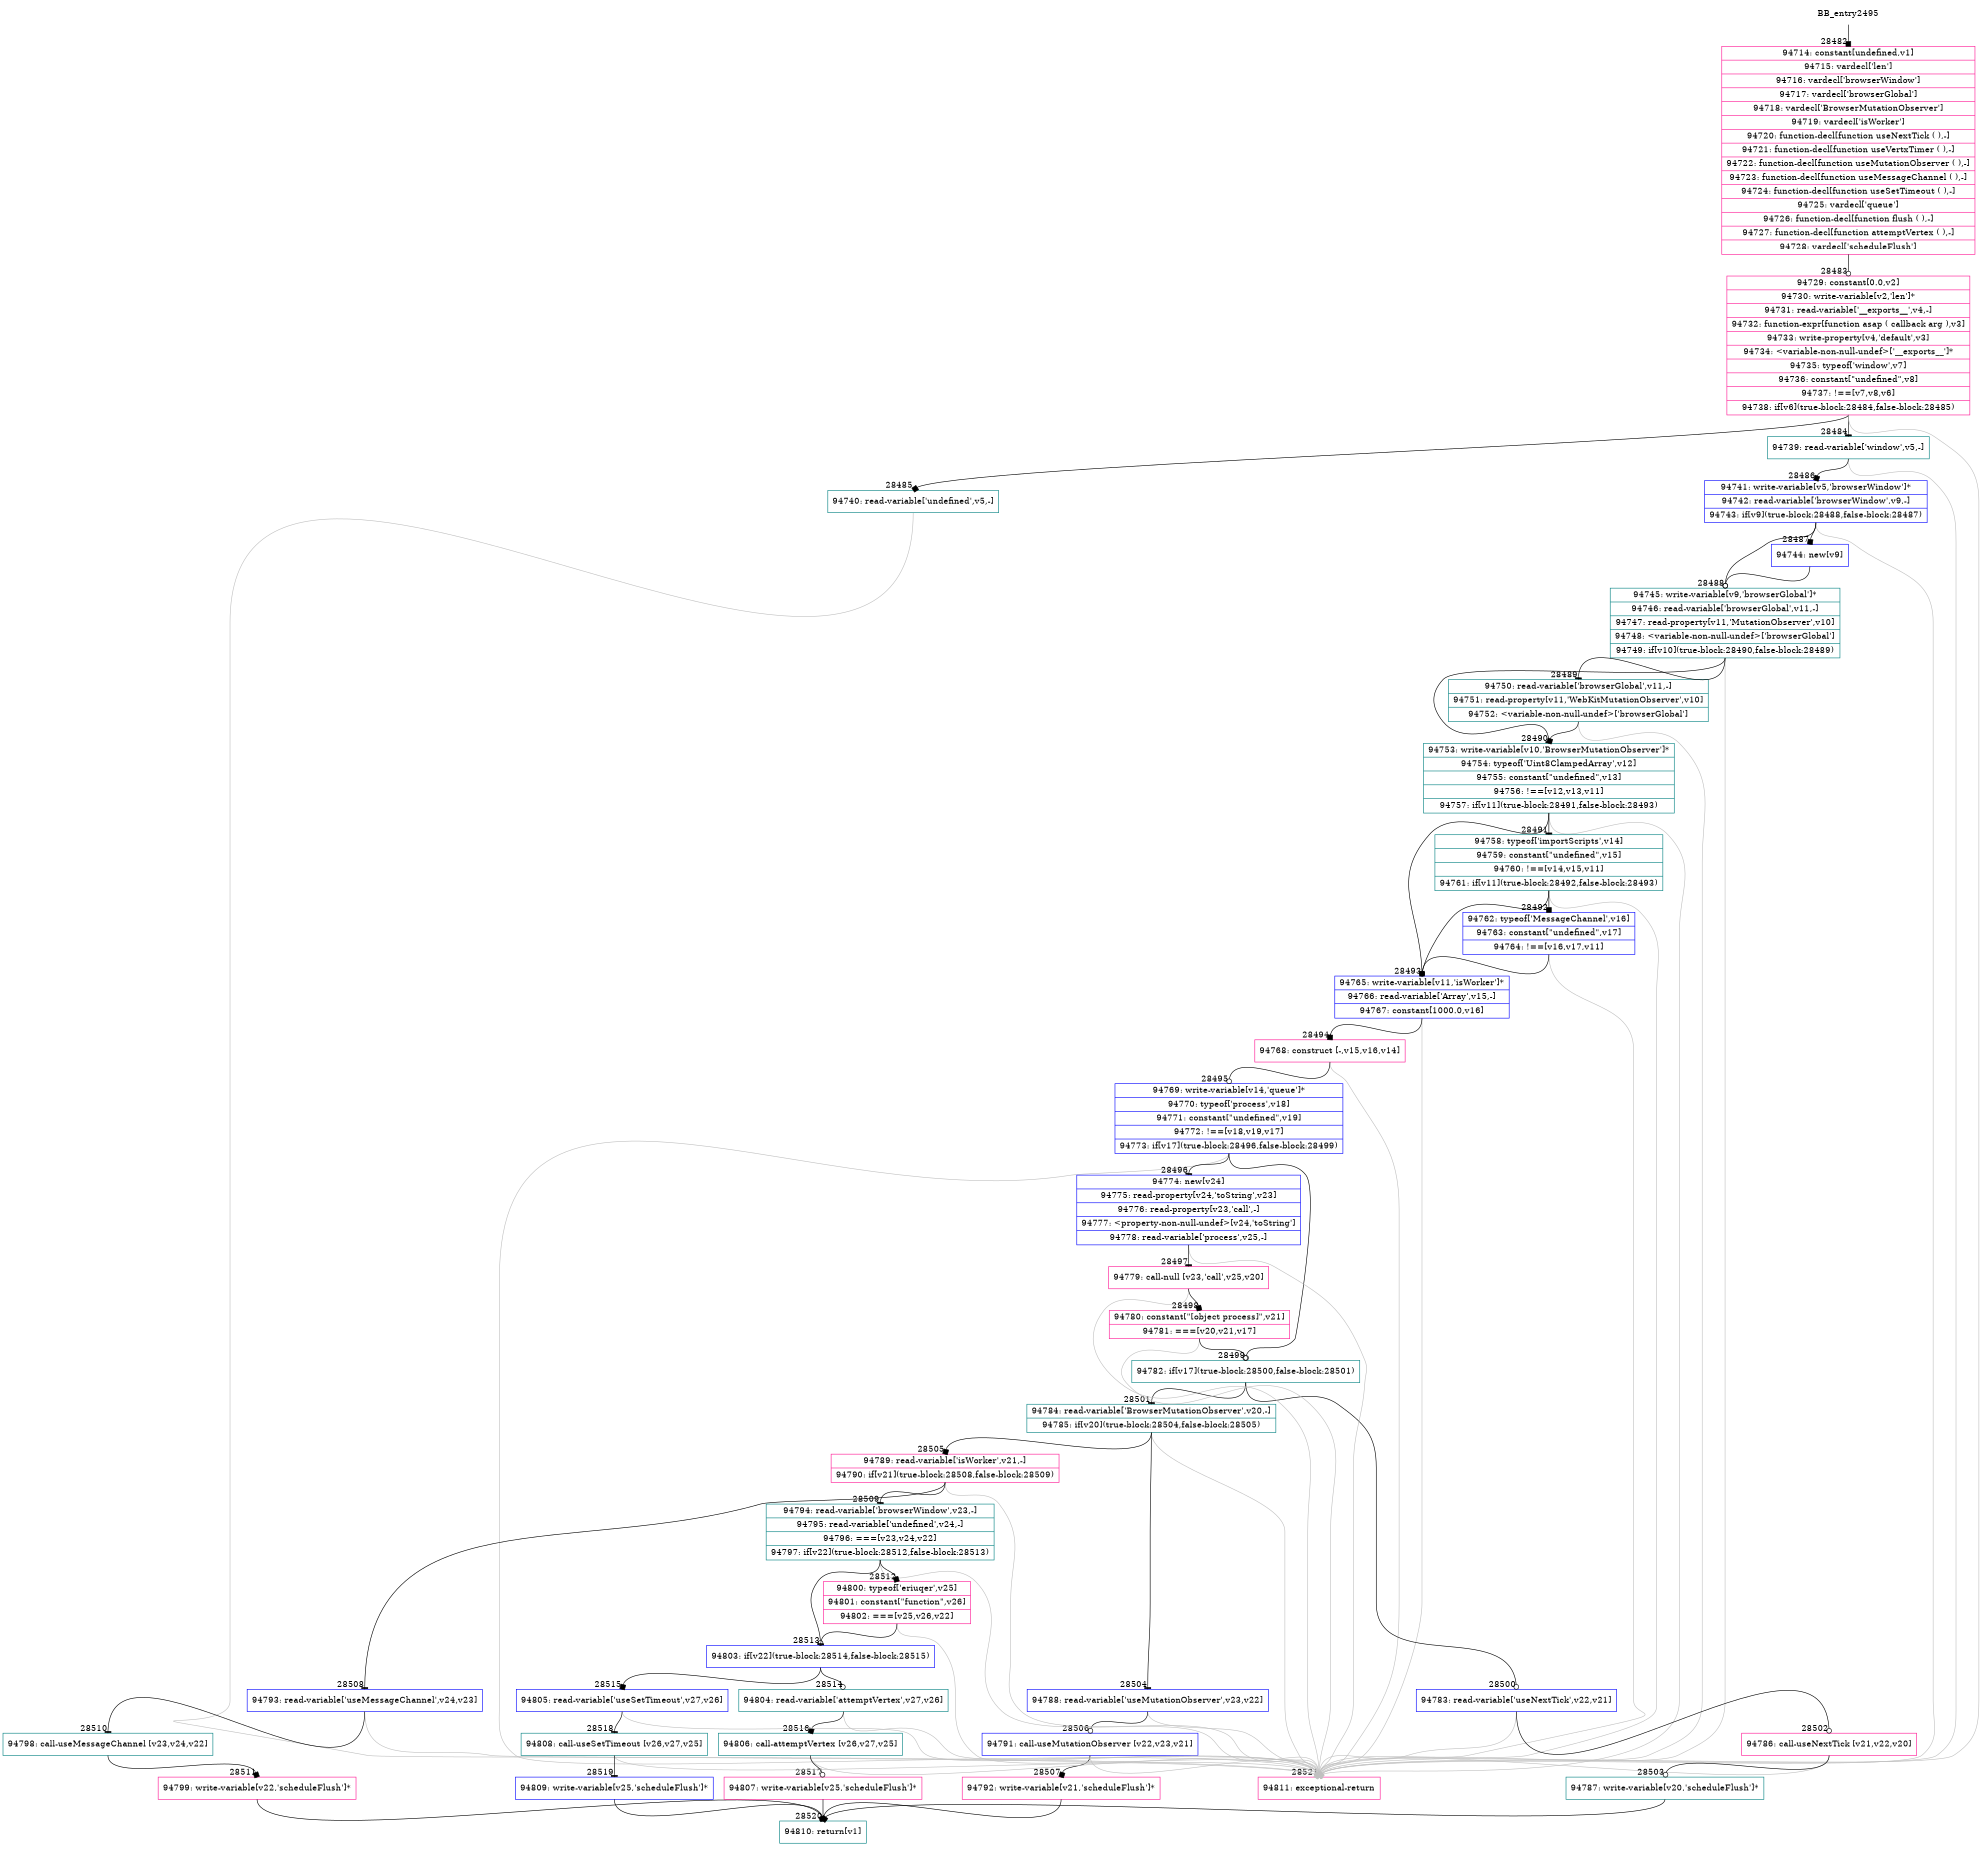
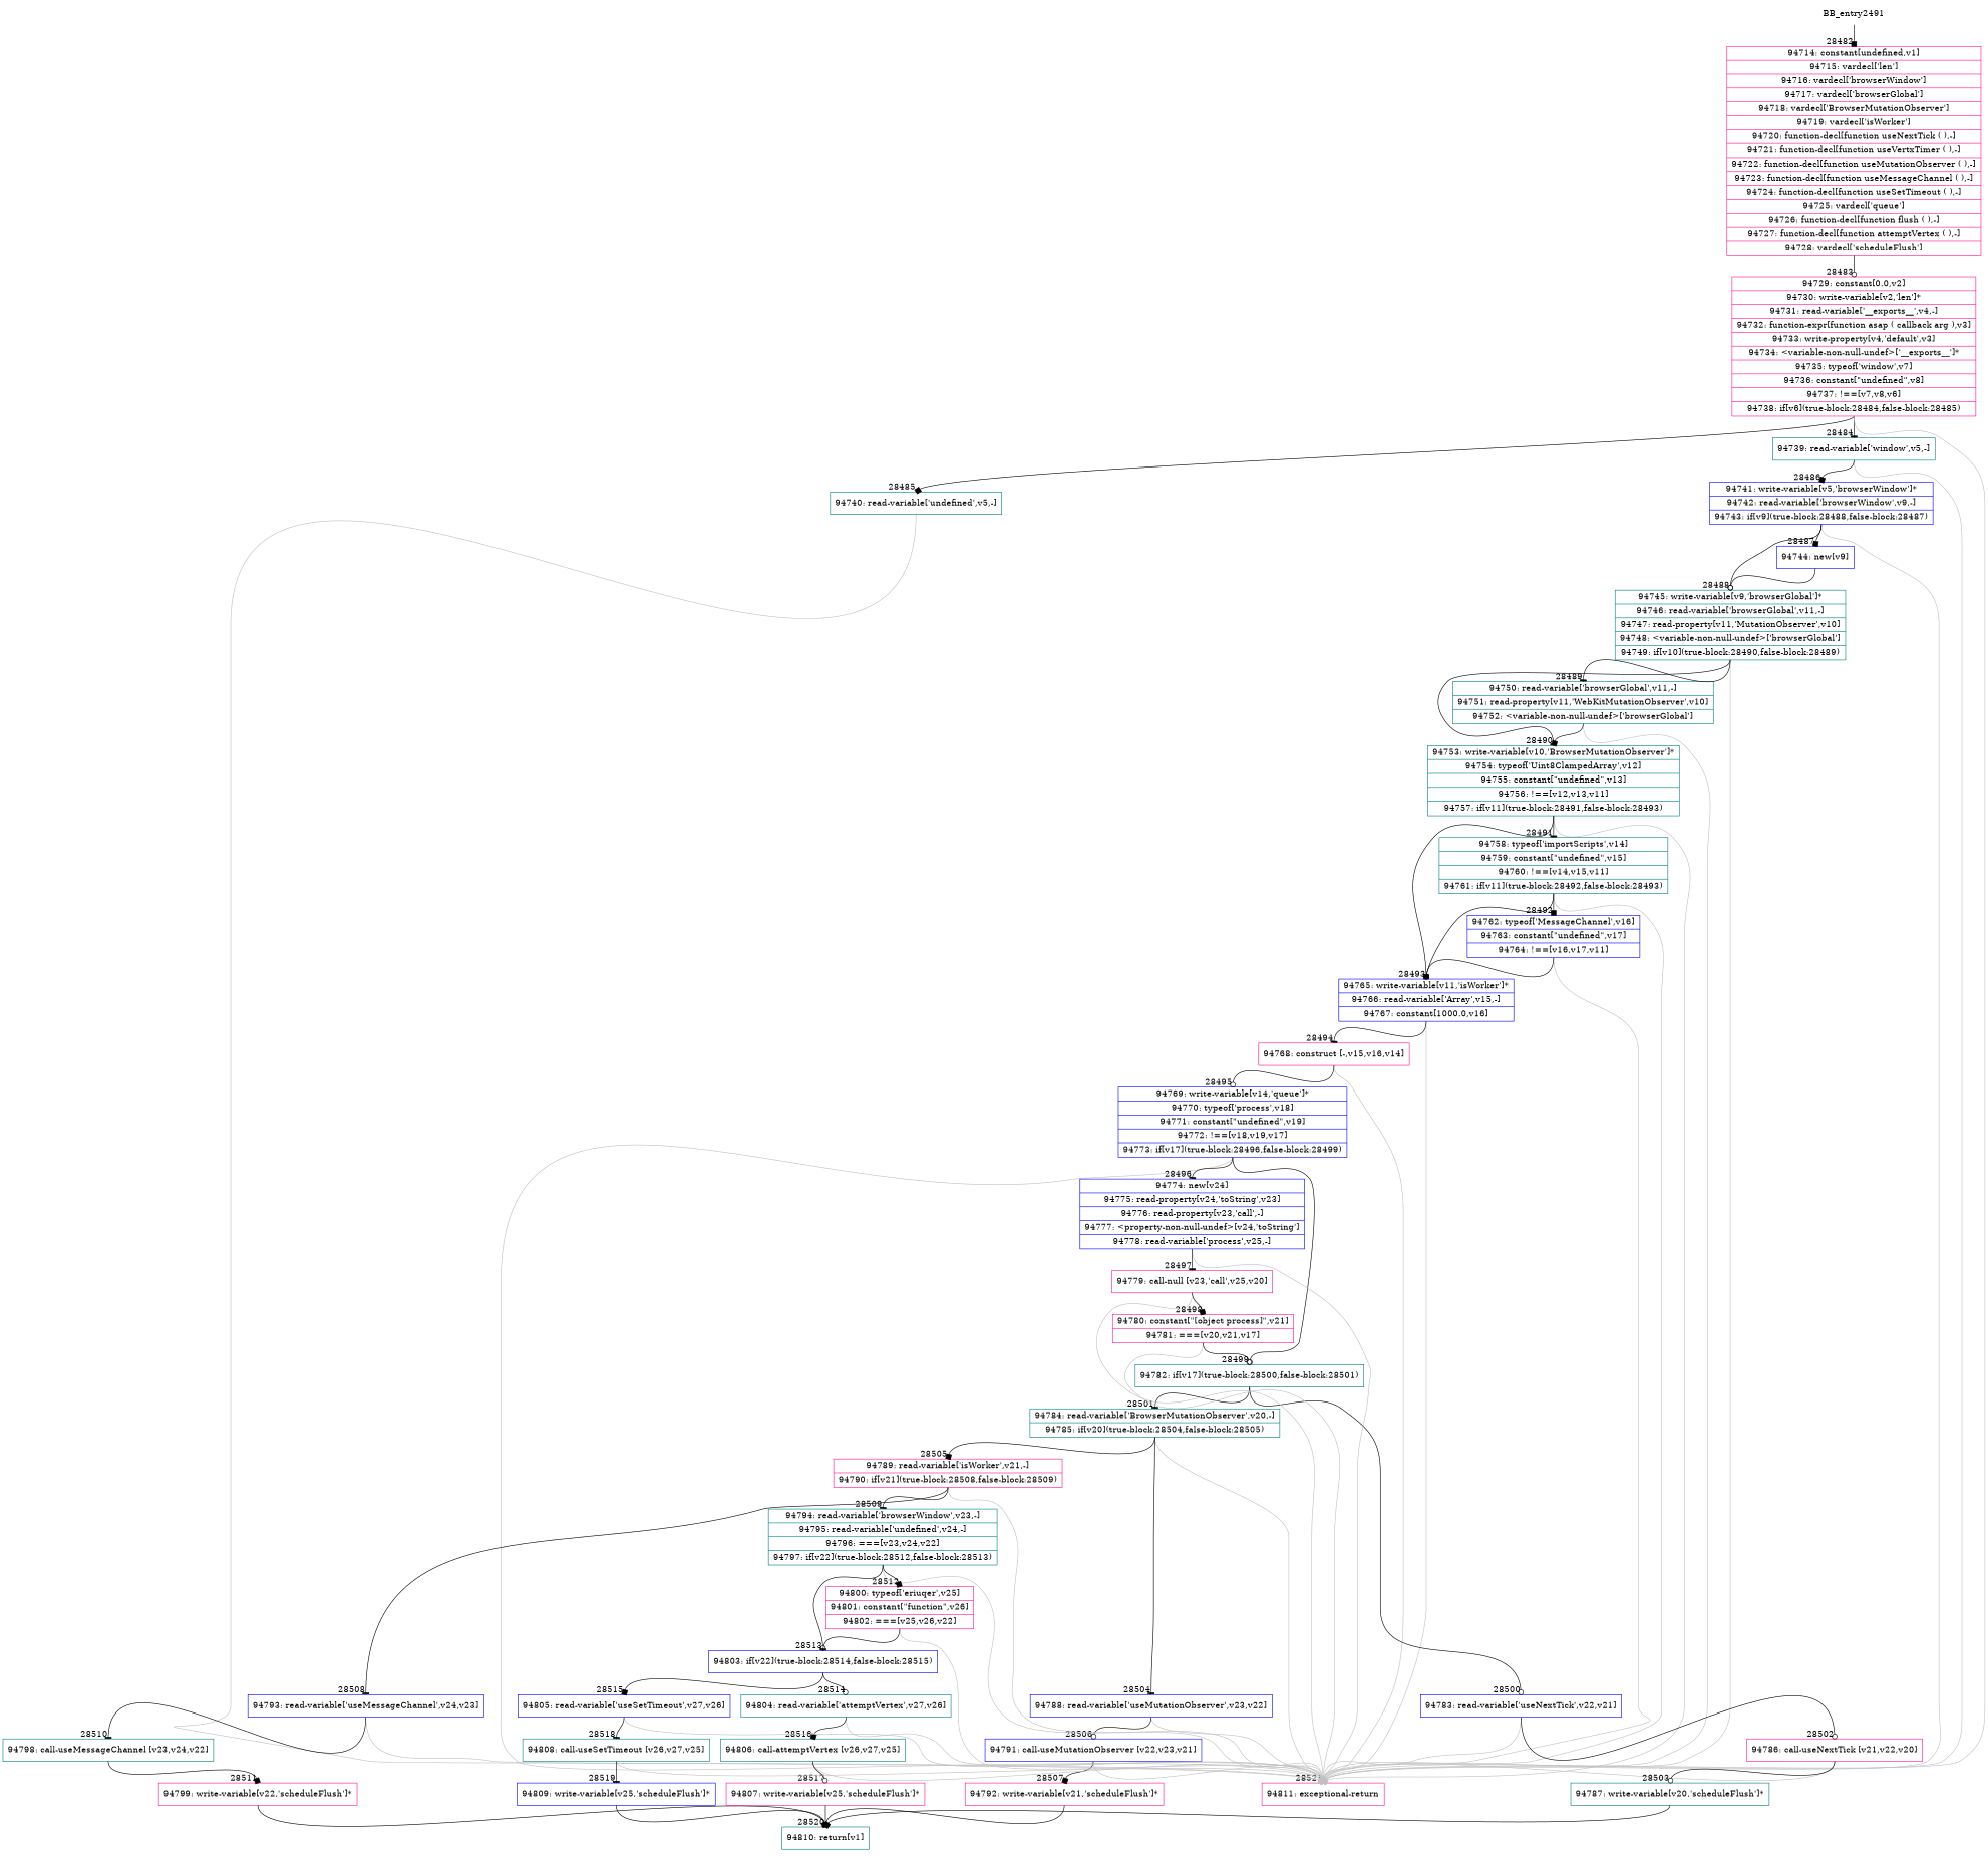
  digraph {
    rankdir=TD
    node [color=teal shape=record]
    edge [arrowhead=odot headport=n tailport=s]
-   BB_entry2491 [shape=none label=BB_entry2495]
+   BB_entry2491 [shape=none]
    n2 [color=deeppink label="{94714: constant[undefined,v1]|94715: vardecl['len']|94716: vardecl['browserWindow']|94717: vardecl['browserGlobal']|94718: vardecl['BrowserMutationObserver']|94719: vardecl['isWorker']|94720: function-decl[function useNextTick ( ),-]|94721: function-decl[function useVertxTimer ( ),-]|94722: function-decl[function useMutationObserver ( ),-]|94723: function-decl[function useMessageChannel ( ),-]|94724: function-decl[function useSetTimeout ( ),-]|94725: vardecl['queue']|94726: function-decl[function flush ( ),-]|94727: function-decl[function attemptVertex ( ),-]|94728: vardecl['scheduleFlush']}"]
    n3 [color=deeppink label="{94729: constant[0.0,v2]|94730: write-variable[v2,'len']*|94731: read-variable['__exports__',v4,-]|94732: function-expr[function asap ( callback arg ),v3]|94733: write-property[v4,'default',v3]|94734: \<variable-non-null-undef\>['__exports__']*|94735: typeof['window',v7]|94736: constant[\"undefined\",v8]|94737: !==[v7,v8,v6]|94738: if[v6](true-block:28484,false-block:28485)}"]
    n4 [label="{94739: read-variable['window',v5,-]}"]
    n5 [label="{94740: read-variable['undefined',v5,-]}"]
    n6 [color=deeppink label="{94811: exceptional-return}"]
    n7 [color=blue label="{94741: write-variable[v5,'browserWindow']*|94742: read-variable['browserWindow',v9,-]|94743: if[v9](true-block:28488,false-block:28487)}"]
    n8 [label="{94745: write-variable[v9,'browserGlobal']*|94746: read-variable['browserGlobal',v11,-]|94747: read-property[v11,'MutationObserver',v10]|94748: \<variable-non-null-undef\>['browserGlobal']|94749: if[v10](true-block:28490,false-block:28489)}"]
    n9 [color=blue label="{94744: new[v9]}"]
    n10 [label="{94753: write-variable[v10,'BrowserMutationObserver']*|94754: typeof['Uint8ClampedArray',v12]|94755: constant[\"undefined\",v13]|94756: !==[v12,v13,v11]|94757: if[v11](true-block:28491,false-block:28493)}"]
    n11 [label="{94750: read-variable['browserGlobal',v11,-]|94751: read-property[v11,'WebKitMutationObserver',v10]|94752: \<variable-non-null-undef\>['browserGlobal']}"]
    n12 [color=blue label="{94765: write-variable[v11,'isWorker']*|94766: read-variable['Array',v15,-]|94767: constant[1000.0,v16]}"]
    n13 [label="{94758: typeof['importScripts',v14]|94759: constant[\"undefined\",v15]|94760: !==[v14,v15,v11]|94761: if[v11](true-block:28492,false-block:28493)}"]
    n14 [color=deeppink label="{94768: construct [-,v15,v16,v14]}"]
    n15 [color=blue label="{94762: typeof['MessageChannel',v16]|94763: constant[\"undefined\",v17]|94764: !==[v16,v17,v11]}"]
    n16 [color=blue label="{94769: write-variable[v14,'queue']*|94770: typeof['process',v18]|94771: constant[\"undefined\",v19]|94772: !==[v18,v19,v17]|94773: if[v17](true-block:28496,false-block:28499)}"]
    n17 [label="{94782: if[v17](true-block:28500,false-block:28501)}"]
    n18 [color=blue label="{94774: new[v24]|94775: read-property[v24,'toString',v23]|94776: read-property[v23,'call',-]|94777: \<property-non-null-undef\>[v24,'toString']|94778: read-variable['process',v25,-]}"]
    n19 [color=blue label="{94783: read-variable['useNextTick',v22,v21]}"]
    n20 [label="{94784: read-variable['BrowserMutationObserver',v20,-]|94785: if[v20](true-block:28504,false-block:28505)}"]
    n21 [color=deeppink label="{94779: call-null [v23,'call',v25,v20]}"]
    n22 [color=deeppink label="{94786: call-useNextTick [v21,v22,v20]}"]
    n23 [color=blue label="{94788: read-variable['useMutationObserver',v23,v22]}"]
    n24 [color=deeppink label="{94789: read-variable['isWorker',v21,-]|94790: if[v21](true-block:28508,false-block:28509)}"]
    n25 [color=deeppink label="{94780: constant[\"[object process]\",v21]|94781: ===[v20,v21,v17]}"]
    n26 [label="{94787: write-variable[v20,'scheduleFlush']*}"]
    n27 [color=blue label="{94791: call-useMutationObserver [v22,v23,v21]}"]
    n28 [color=blue label="{94793: read-variable['useMessageChannel',v24,v23]}"]
    n29 [label="{94794: read-variable['browserWindow',v23,-]|94795: read-variable['undefined',v24,-]|94796: ===[v23,v24,v22]|94797: if[v22](true-block:28512,false-block:28513)}"]
    n30 [label="{94810: return[v1]}"]
    n31 [color=deeppink label="{94792: write-variable[v21,'scheduleFlush']*}"]
    n32 [label="{94798: call-useMessageChannel [v23,v24,v22]}"]
    n33 [color=blue label="{94803: if[v22](true-block:28514,false-block:28515)}"]
    n34 [color=deeppink label="{94800: typeof['eriuqer',v25]|94801: constant[\"function\",v26]|94802: ===[v25,v26,v22]}"]
    n35 [color=deeppink label="{94799: write-variable[v22,'scheduleFlush']*}"]
    n36 [label="{94804: read-variable['attemptVertex',v27,v26]}"]
    n37 [color=blue label="{94805: read-variable['useSetTimeout',v27,v26]}"]
    n38 [label="{94806: call-attemptVertex [v26,v27,v25]}"]
    n39 [label="{94808: call-useSetTimeout [v26,v27,v25]}"]
    n40 [color=deeppink label="{94807: write-variable[v25,'scheduleFlush']*}"]
    n41 [color=blue label="{94809: write-variable[v25,'scheduleFlush']*}"]
    BB_entry2491 -> n2 [arrowhead=box headlabel="    28482"]
    n2 -> n3 [headlabel="      28483"]
    n3 -> n4 [arrowhead=tee headlabel="      28484"]
    n3 -> n5 [arrowhead=box headlabel="      28485"]
    n3 -> n6 [arrowhead=box color=gray headlabel="      28521"]
    n4 -> n6 [arrowhead=box color=gray]
    n4 -> n7 [arrowhead=box headlabel="      28486"]
    n5 -> n6 [arrowhead=box color=gray]
    n7 -> n6 [arrowhead=tee color=gray]
    n7 -> n8 [headlabel="      28488"]
    n7 -> n9 [arrowhead=box headlabel="      28487"]
    n8 -> n6 [arrowhead=tee color=gray]
    n8 -> n10 [arrowhead=tee headlabel="      28490"]
    n8 -> n11 [arrowhead=tee headlabel="      28489"]
    n9 -> n8
    n10 -> n6 [arrowhead=tee color=gray]
    n10 -> n12 [arrowhead=box headlabel="      28493"]
    n10 -> n13 [arrowhead=tee headlabel="      28491"]
    n11 -> n6 [arrowhead=box color=gray]
    n11 -> n10 [arrowhead=box]
    n12 -> n6 [color=gray]
-   n12 -> n14 [arrowhead=box headlabel="      28494"]
+   n12 -> n14 [arrowhead=tee headlabel="      28494"]
    n13 -> n6 [arrowhead=box color=gray]
    n13 -> n12
    n13 -> n15 [arrowhead=box headlabel="      28492"]
    n14 -> n6 [color=gray]
    n14 -> n16 [headlabel="      28495"]
    n15 -> n6 [arrowhead=tee color=gray]
    n15 -> n12
    n16 -> n6 [color=gray]
    n16 -> n17 [headlabel="      28499"]
    n16 -> n18 [arrowhead=tee headlabel="      28496"]
    n17 -> n19 [headlabel="      28500"]
    n17 -> n20 [arrowhead=tee headlabel="      28501"]
    n18 -> n6 [arrowhead=tee color=gray]
    n18 -> n21 [arrowhead=tee headlabel="      28497"]
    n19 -> n6 [arrowhead=tee color=gray]
    n19 -> n22 [headlabel="      28502"]
    n20 -> n6 [arrowhead=box color=gray]
    n20 -> n23 [arrowhead=tee headlabel="      28504"]
    n20 -> n24 [arrowhead=box headlabel="      28505"]
    n21 -> n6 [arrowhead=box color=gray]
    n21 -> n25 [arrowhead=box headlabel="      28498"]
    n22 -> n6 [color=gray]
    n22 -> n26 [headlabel="      28503"]
    n23 -> n6 [arrowhead=box color=gray]
    n23 -> n27 [headlabel="      28506"]
    n24 -> n6 [arrowhead=tee color=gray]
    n24 -> n28 [arrowhead=tee headlabel="      28508"]
    n24 -> n29 [arrowhead=tee headlabel="      28509"]
    n25 -> n6 [color=gray]
    n25 -> n17
    n26 -> n30 [arrowhead=box headlabel="      28520"]
    n27 -> n6 [color=gray]
    n27 -> n31 [arrowhead=box headlabel="      28507"]
    n28 -> n6 [color=gray]
    n28 -> n32 [arrowhead=tee headlabel="      28510"]
    n29 -> n6 [arrowhead=tee color=gray]
    n29 -> n33 [headlabel="      28513"]
    n29 -> n34 [arrowhead=box headlabel="      28512"]
    n31 -> n30 [arrowhead=tee]
    n32 -> n35 [arrowhead=box headlabel="      28511"]
    n33 -> n36 [headlabel="      28514"]
    n33 -> n37 [arrowhead=box headlabel="      28515"]
    n34 -> n6 [color=gray]
    n34 -> n33 [arrowhead=tee]
    n35 -> n30 [arrowhead=box]
    n36 -> n6 [color=gray]
    n36 -> n38 [arrowhead=box headlabel="      28516"]
    n37 -> n6 [arrowhead=box color=gray]
    n37 -> n39 [arrowhead=tee headlabel="      28518"]
    n38 -> n6 [arrowhead=tee color=gray]
    n38 -> n40 [headlabel="      28517"]
    n39 -> n6 [color=gray]
    n39 -> n41 [arrowhead=tee headlabel="      28519"]
    n40 -> n30
    n41 -> n30 [arrowhead=tee]
  }
